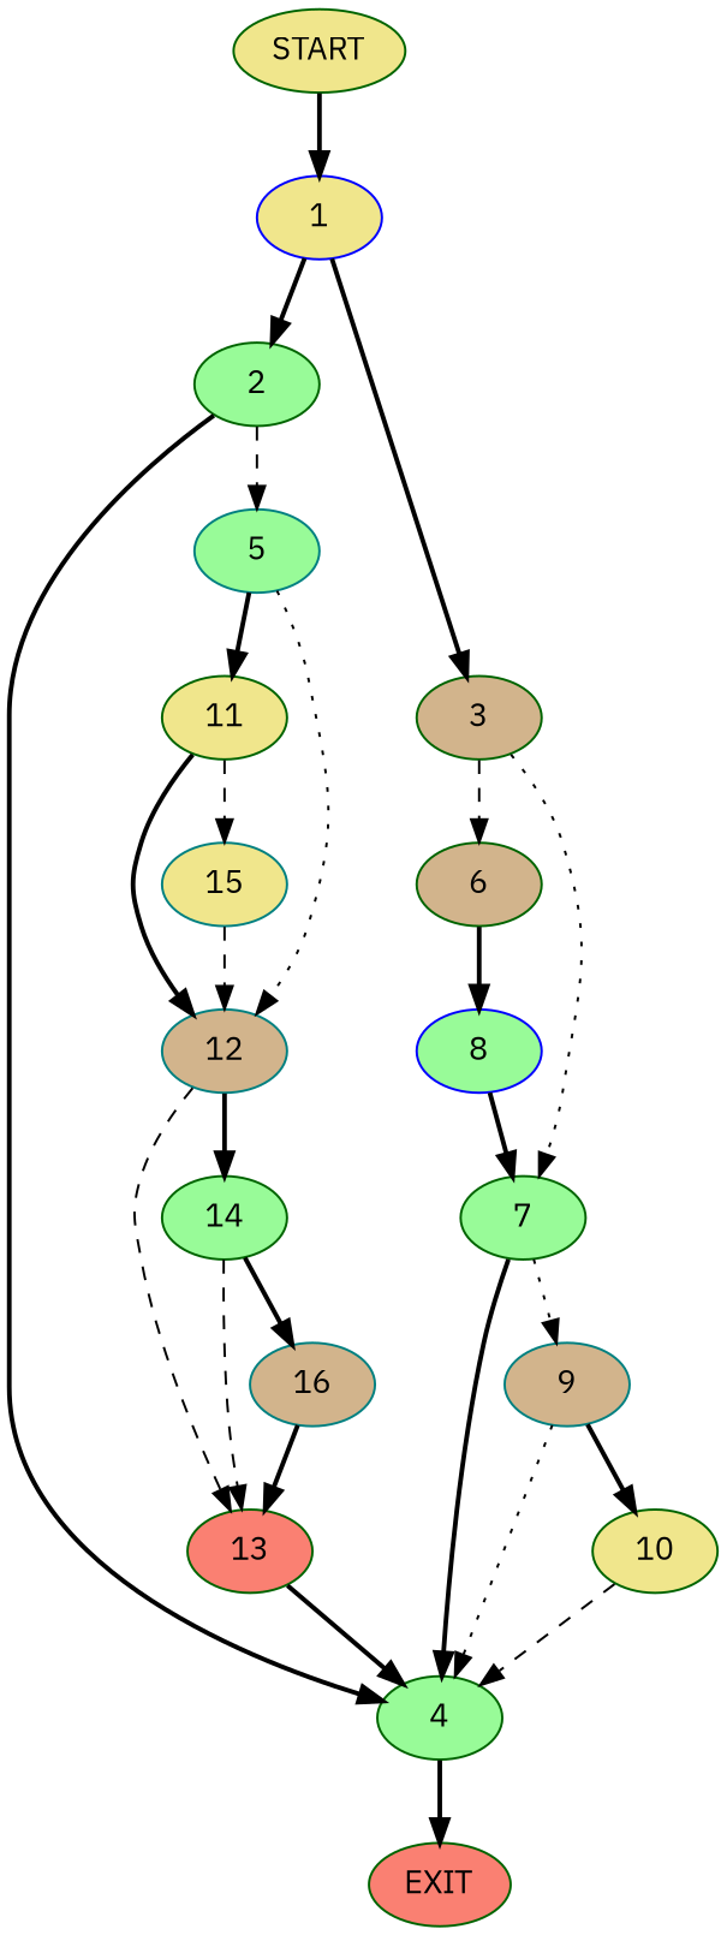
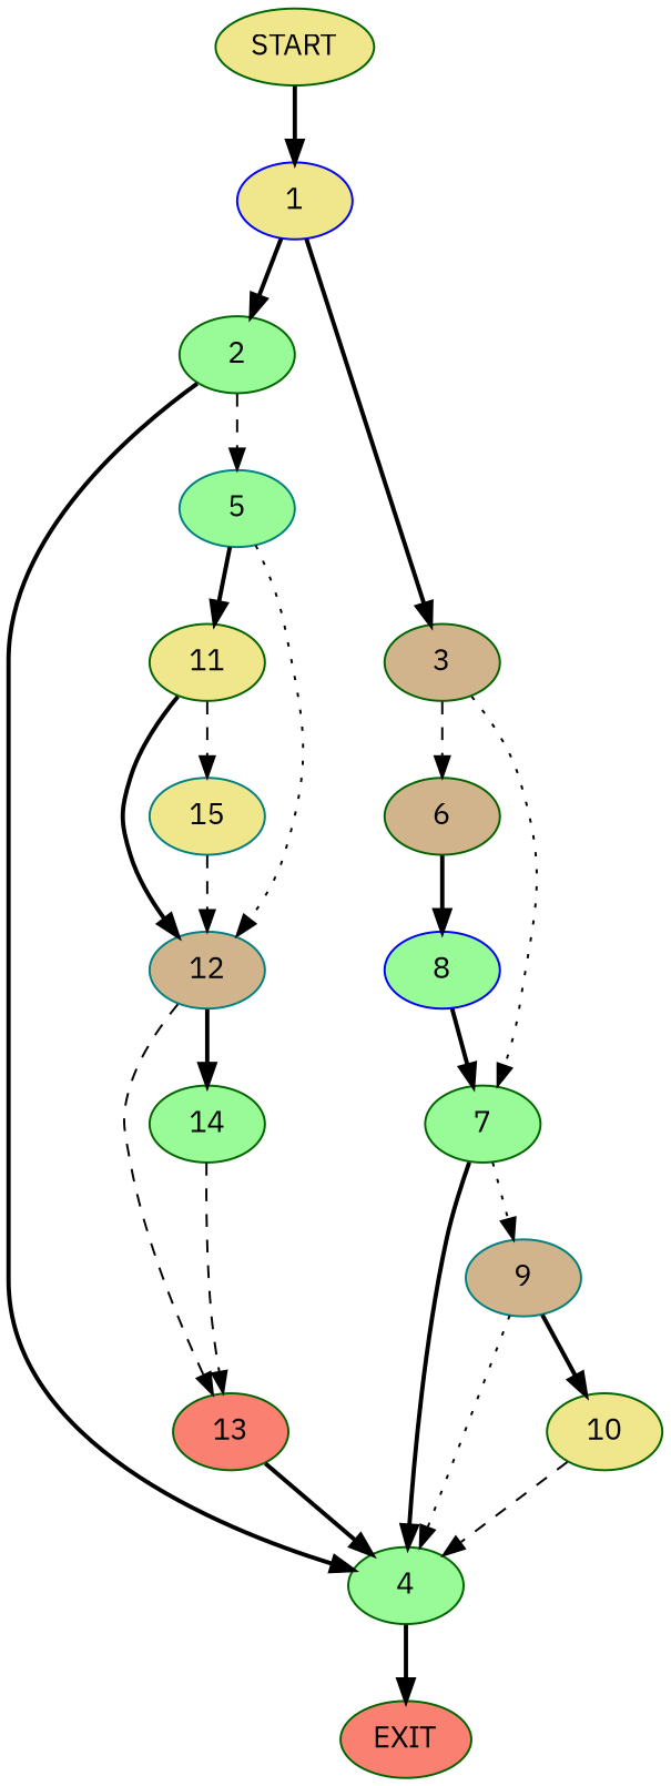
  digraph {
    fontname="IBM Plex Sans"
    node [color=darkgreen fillcolor=palegreen fontname="IBM Plex Sans" style=filled]
    edge [fontname="IBM Plex Sans" style=bold]
    n1 [fillcolor=khaki label=START]
    1 [color=blue fillcolor=khaki]
    2
    3 [fillcolor=tan]
    n5 [fillcolor=salmon label=EXIT]
    4
    5 [color=teal]
    6 [fillcolor=tan]
    7
    11 [fillcolor=khaki]
    12 [color=teal fillcolor=tan]
    8 [color=blue]
    9 [color=teal fillcolor=tan]
    15 [color=teal fillcolor=khaki]
    13 [fillcolor=salmon]
    14
    10 [fillcolor=khaki]
-   16 [color=teal fillcolor=tan]
    n1 -> 1
    1 -> 2
    1 -> 3
    2 -> 4
    2 -> 5 [style=dashed]
    3 -> 6 [style=dashed]
    3 -> 7 [style=dotted]
    4 -> n5
    5 -> 11
    5 -> 12 [style=dotted]
    6 -> 8
    7 -> 4
    7 -> 9 [style=dotted]
    11 -> 12
    11 -> 15 [style=dashed]
    12 -> 13 [style=dashed]
    12 -> 14
    8 -> 7
    9 -> 4 [style=dotted]
    9 -> 10
    15 -> 12 [style=dashed]
    13 -> 4
    14 -> 13 [style=dashed]
-   14 -> 16
    10 -> 4 [style=dashed]
-   16 -> 13
  }
